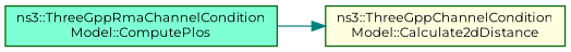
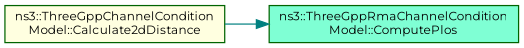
  digraph {
    rankdir=LR
    fontname=Montserrat
    node [color=darkgreen fontname=Montserrat fontsize=10 shape=record style=filled]
    n1 [fillcolor=aquamarine fontcolor=black height=0.2 label="ns3::ThreeGppRmaChannelCondition\lModel::ComputePlos" width=0.4]
    n2 [fillcolor=lightyellow height=0.2 label="ns3::ThreeGppChannelCondition\lModel::Calculate2dDistance" width=0.4]
-   n1 -> n2 [color=teal fontname=Montserrat fontsize=10 labelfontname=Helvetica labelfontsize=10 style=solid]
+   n2 -> n1 [color=teal fontname=Montserrat fontsize=10 labelfontname=Helvetica labelfontsize=10 style=solid]
  }
